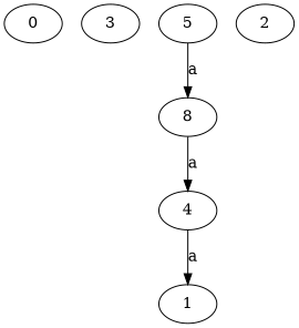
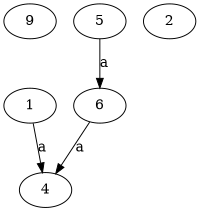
  strict digraph {
-   0
-   3
-   6 [label=8]
+   3 [label=9]
+   6
    4
    1
    5
    2
    6 -> 4 [label=a]
-   4 -> 1 [label=a]
+   1 -> 4 [label=a]
    5 -> 6 [label=a]
  }
